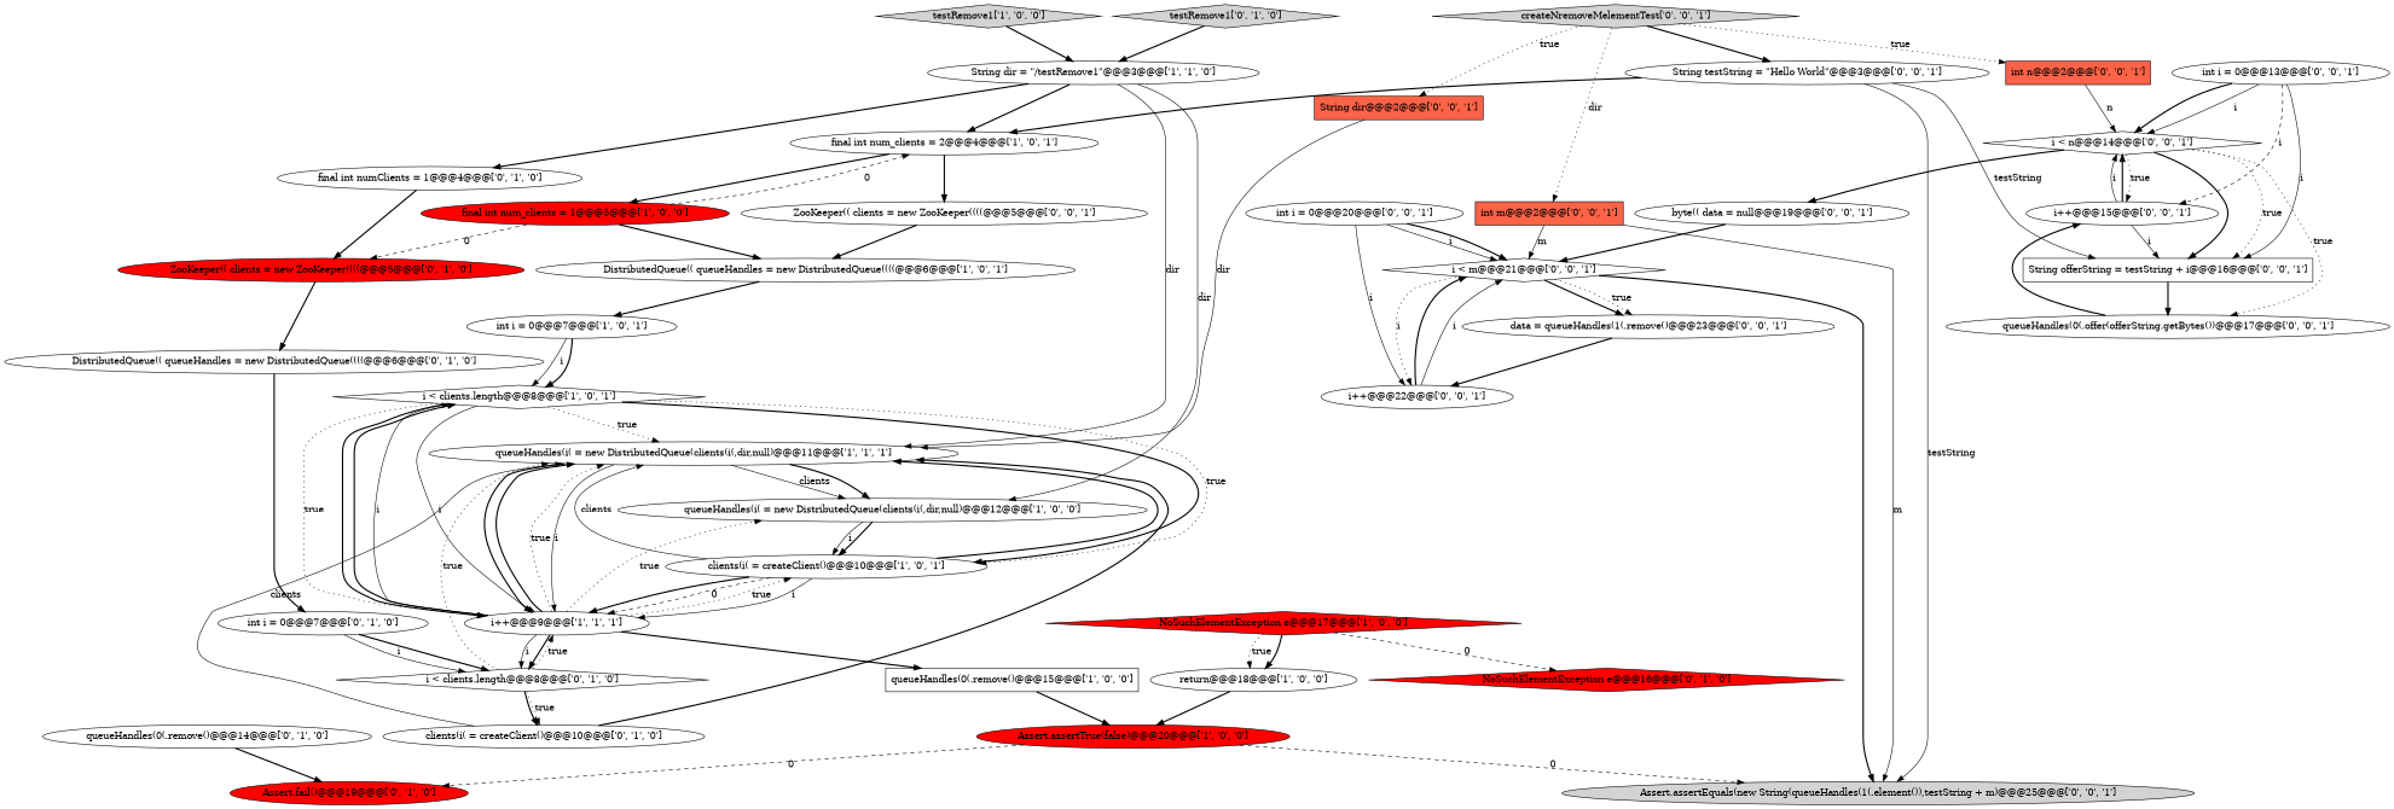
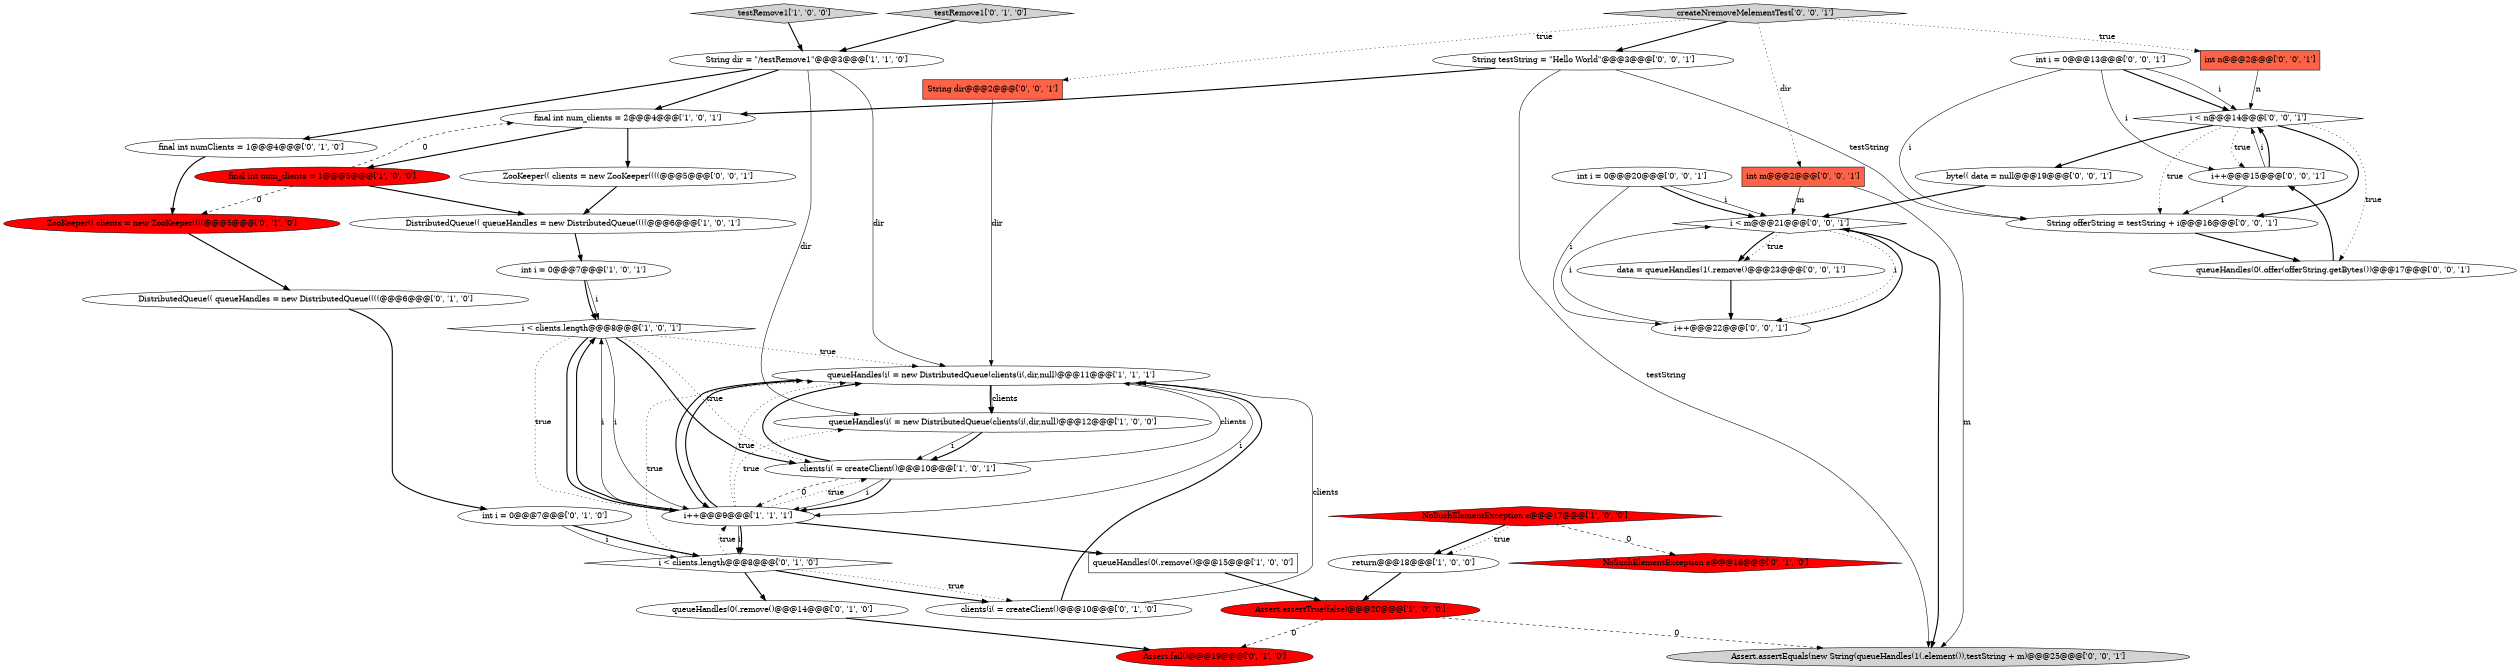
  digraph {
    node [fillcolor=white shape=ellipse style=filled]
    edge [style=bold]
    n1 [fillcolor=red label="Assert.fail()@@@19@@@['0', '1', '0']"]
    n2 [fillcolor=lightgray label="testRemove1['1', '0', '0']" shape=diamond]
    n3 [label="String dir = \"/testRemove1\"@@@3@@@['1', '1', '0']"]
    n4 [label="queueHandles(i( = new DistributedQueue(clients(i(,dir,null)@@@11@@@['1', '1', '1']"]
    n5 [label="queueHandles(i( = new DistributedQueue(clients(i(,dir,null)@@@12@@@['1', '0', '0']"]
    n6 [label="final int num_clients = 2@@@4@@@['1', '0', '1']"]
    n7 [label="final int numClients = 1@@@4@@@['0', '1', '0']"]
    n8 [fillcolor=tomato label="int m@@@2@@@['0', '0', '1']" shape=box]
    n9 [label="i < m@@@21@@@['0', '0', '1']" shape=diamond]
    n10 [fillcolor=lightgray label="Assert.assertEquals(new String(queueHandles(1(.element()),testString + m)@@@25@@@['0', '0', '1']"]
    n11 [label="i++@@@22@@@['0', '0', '1']"]
    n12 [label="data = queueHandles(1(.remove()@@@23@@@['0', '0', '1']"]
    n13 [label="queueHandles(0(.remove()@@@15@@@['1', '0', '0']" shape=box]
    n14 [fillcolor=red label="Assert.assertTrue(false)@@@20@@@['1', '0', '0']"]
    n15 [label="i < n@@@14@@@['0', '0', '1']" shape=diamond]
    n16 [label="byte(( data = null@@@19@@@['0', '0', '1']"]
    n17 [label="i++@@@15@@@['0', '0', '1']"]
    n18 [label="queueHandles(0(.offer(offerString.getBytes())@@@17@@@['0', '0', '1']"]
-   n19 [label="String offerString = testString + i@@@16@@@['0', '0', '1']" shape=box]
+   n19 [label="String offerString = testString + i@@@16@@@['0', '0', '1']"]
    n20 [fillcolor=red label="NoSuchElementException e@@@17@@@['1', '0', '0']" shape=diamond]
    n21 [label="return@@@18@@@['1', '0', '0']"]
    n22 [fillcolor=red label="NoSuchElementException e@@@16@@@['0', '1', '0']" shape=diamond]
    n23 [label="i++@@@9@@@['1', '1', '1']"]
    n24 [label="i < clients.length@@@8@@@['0', '1', '0']" shape=diamond]
    n25 [label="clients(i( = createClient()@@@10@@@['1', '0', '1']"]
    n26 [label="i < clients.length@@@8@@@['1', '0', '1']" shape=diamond]
    n27 [label="clients(i( = createClient()@@@10@@@['0', '1', '0']"]
    n28 [label="queueHandles(0(.remove()@@@14@@@['0', '1', '0']"]
    n29 [fillcolor=tomato label="int n@@@2@@@['0', '0', '1']" shape=box]
    n30 [label="int i = 0@@@20@@@['0', '0', '1']"]
    n31 [fillcolor=red label="ZooKeeper(( clients = new ZooKeeper((((@@@5@@@['0', '1', '0']"]
    n32 [label="DistributedQueue(( queueHandles = new DistributedQueue((((@@@6@@@['0', '1', '0']"]
    n33 [label="int i = 0@@@7@@@['0', '1', '0']"]
    n34 [fillcolor=lightgray label="createNremoveMelementTest['0', '0', '1']" shape=diamond]
    n35 [label="String testString = \"Hello World\"@@@3@@@['0', '0', '1']"]
    n36 [fillcolor=tomato label="String dir@@@2@@@['0', '0', '1']" shape=box]
    n37 [label="DistributedQueue(( queueHandles = new DistributedQueue((((@@@6@@@['1', '0', '1']"]
    n38 [label="int i = 0@@@7@@@['1', '0', '1']"]
    n39 [label="ZooKeeper(( clients = new ZooKeeper((((@@@5@@@['0', '0', '1']"]
    n40 [fillcolor=red label="final int num_clients = 1@@@5@@@['1', '0', '0']"]
    n41 [label="int i = 0@@@13@@@['0', '0', '1']"]
    n42 [fillcolor=lightgray label="testRemove1['0', '1', '0']" shape=diamond]
    n2 -> n3
    n3 -> n4 [label=dir style=solid]
    n3 -> n5 [label=dir style=solid]
    n3 -> n6
    n3 -> n7
    n4 -> n5 [label=clients style=solid]
    n4 -> n5
    n4 -> n23 [label=i style=solid]
    n4 -> n23
    n5 -> n25 [label=i style=solid]
    n5 -> n25
    n6 -> n39
    n6 -> n40
    n7 -> n31
    n8 -> n9 [label=m style=solid]
    n8 -> n10 [label=m style=solid]
    n9 -> n10
    n9 -> n11 [label=i style=dotted]
    n9 -> n12
    n9 -> n12 [label=true style=dotted]
    n11 -> n9
    n11 -> n9 [label=i style=solid]
    n12 -> n11
    n13 -> n14
    n14 -> n1 [label=0 style=dashed]
    n14 -> n10 [label=0 style=dashed]
    n15 -> n16
    n15 -> n17 [label=true style=dotted]
    n15 -> n18 [label=true style=dotted]
    n15 -> n19 [label=true style=dotted]
    n15 -> n19
    n16 -> n9
    n17 -> n15 [label=i style=solid]
    n17 -> n15
    n17 -> n19 [label=i style=solid]
    n18 -> n17
    n19 -> n18
    n20 -> n21
    n20 -> n21 [label=true style=dotted]
    n20 -> n22 [label=0 style=dashed]
    n21 -> n14
    n23 -> n4
    n23 -> n4 [label=true style=dotted]
    n23 -> n5 [label=true style=dotted]
    n23 -> n13
    n23 -> n24 [label=i style=solid]
    n23 -> n24
    n23 -> n25 [label=true style=dotted]
    n23 -> n26
    n23 -> n26 [label=i style=solid]
    n24 -> n4 [label=true style=dotted]
    n24 -> n23 [label=true style=dotted]
    n24 -> n27 [label=true style=dotted]
    n24 -> n27
+   n24 -> n28
    n25 -> n4 [label=clients style=solid]
    n25 -> n4
    n25 -> n23 [label=0 style=dashed]
    n25 -> n23 [label=i style=solid]
    n25 -> n23
    n26 -> n4 [label=true style=dotted]
    n26 -> n23 [label=i style=solid]
    n26 -> n23
    n26 -> n23 [label=true style=dotted]
    n26 -> n25
    n26 -> n25 [label=true style=dotted]
    n27 -> n4
    n27 -> n4 [label=clients style=solid]
    n28 -> n1
    n29 -> n15 [label=n style=solid]
    n30 -> n9 [label=i style=solid]
    n30 -> n9
    n30 -> n11 [label=i style=solid]
    n31 -> n32
    n32 -> n33
    n33 -> n24
    n33 -> n24 [label=i style=solid]
    n34 -> n8 [label=dir style=dotted]
    n34 -> n29 [label=true style=dotted]
    n34 -> n35
    n34 -> n36 [label=true style=dotted]
    n35 -> n6
    n35 -> n10 [label=testString style=solid]
    n35 -> n19 [label=testString style=solid]
    n36 -> n4 [label=dir style=solid]
    n37 -> n38
    n38 -> n26
    n38 -> n26 [label=i style=solid]
    n39 -> n37
    n40 -> n6 [label=0 style=dashed]
    n40 -> n31 [label=0 style=dashed]
    n40 -> n37
    n41 -> n15
    n41 -> n15 [label=i style=solid]
-   n41 -> n17 [label=i style=dashed]
+   n41 -> n17 [label=i style=solid]
    n41 -> n19 [label=i style=solid]
    n42 -> n3
  }
